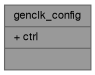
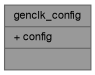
  digraph {
-   n1 [color=gray40 fillcolor=grey60 fontcolor=black fontname=FreeSans fontsize=10 height=0.2 label="{genclk_config\n|+ ctrl\l|}" shape=record style=filled width=0.4]
+   n1 [color=gray40 fillcolor=grey60 fontcolor=black fontname=FreeSans fontsize=10 height=0.2 label="{genclk_config\n|+ config\l|}" shape=record style=filled width=0.4]
  }
